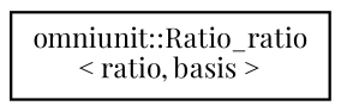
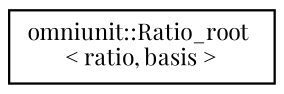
  digraph {
    rankdir=LR
    fontname="Playfair Display"
-   n1 [color=black fillcolor=white fontname="Playfair Display" fontsize=10 height=0.2 label="omniunit::Ratio_ratio\l\< ratio, basis \>" shape=record style=filled width=0.4]
+   n1 [color=black fillcolor=white fontname="Playfair Display" fontsize=10 height=0.2 label="omniunit::Ratio_root\l\< ratio, basis \>" shape=record style=filled width=0.4]
  }
